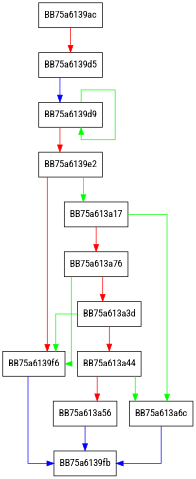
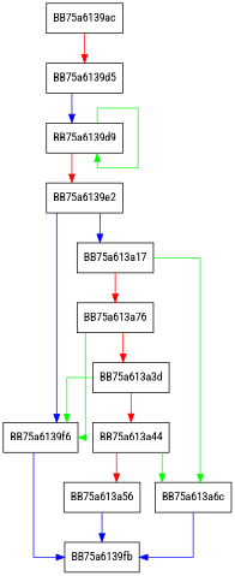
  digraph {
    fontname="Roboto Condensed"
    splines=ortho
    node [fontname="Roboto Condensed" shape=box]
    edge [color=red fontname="Roboto Condensed"]
    BB75a6139ac
    BB75a6139d5
    BB75a6139f6
    BB75a6139fb
    BB75a6139d9
    BB75a6139e2
    BB75a613a17
    BB75a613a6c
    n9 [label=BB75a613a76]
    BB75a613a3d
    BB75a613a44
    BB75a613a56
    BB75a6139ac -> BB75a6139d5
    BB75a6139d5 -> BB75a6139d9 [color=blue]
    BB75a6139f6 -> BB75a6139fb [color=blue]
    BB75a6139d9 -> BB75a6139d9 [color=green]
    BB75a6139d9 -> BB75a6139e2
-   BB75a6139e2 -> BB75a6139f6
-   BB75a6139e2 -> BB75a613a17 [color=green]
+   BB75a6139e2 -> BB75a6139f6 [color=blue]
+   BB75a6139e2 -> BB75a613a17 [color=blue]
    BB75a613a17 -> BB75a613a6c [color=green]
    BB75a613a17 -> n9
    BB75a613a6c -> BB75a6139fb [color=blue]
    n9 -> BB75a6139f6 [color=green]
    n9 -> BB75a613a3d
    BB75a613a3d -> BB75a6139f6 [color=green]
    BB75a613a3d -> BB75a613a44
    BB75a613a44 -> BB75a613a6c [color=green]
    BB75a613a44 -> BB75a613a56
    BB75a613a56 -> BB75a6139fb [color=blue]
  }
